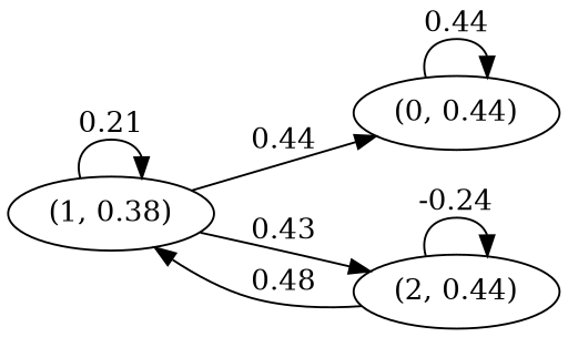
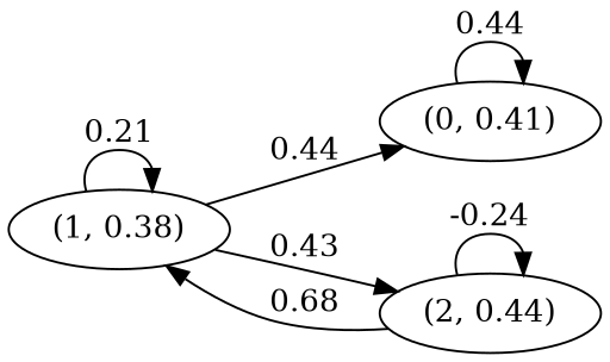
  digraph {
    rankdir=LR
-   n1 [label="(0, 0.44)"]
+   n1 [label="(0, 0.41)"]
    n2 [label="(1, 0.38)"]
    n3 [label="(2, 0.44)"]
    n1 -> n1 [label=0.44]
    n2 -> n1 [label=0.44]
    n2 -> n2 [label=0.21]
    n2 -> n3 [label=0.43]
-   n3 -> n2 [label=0.48]
+   n3 -> n2 [label=0.68]
    n3 -> n3 [label=-0.24]
  }
